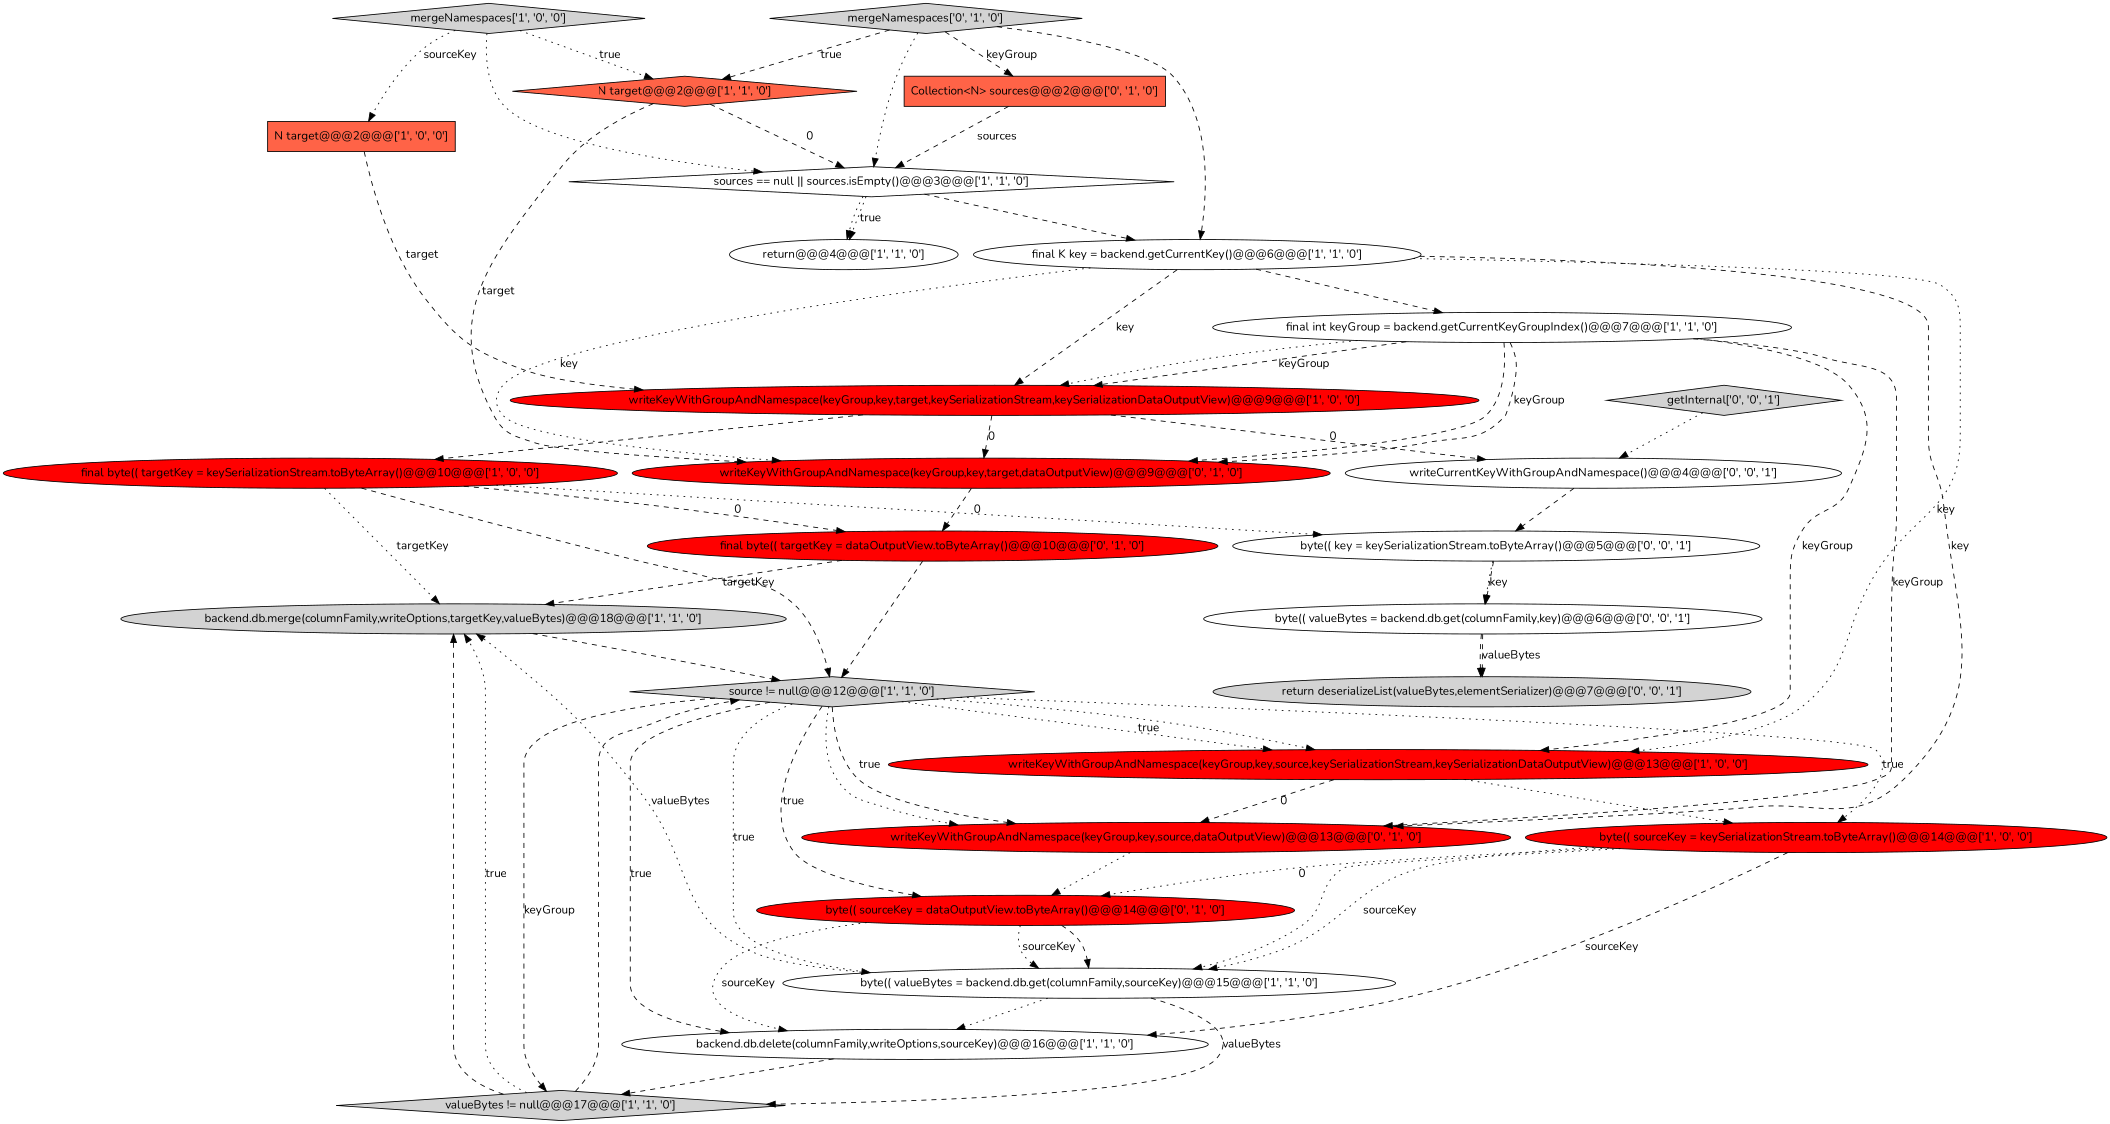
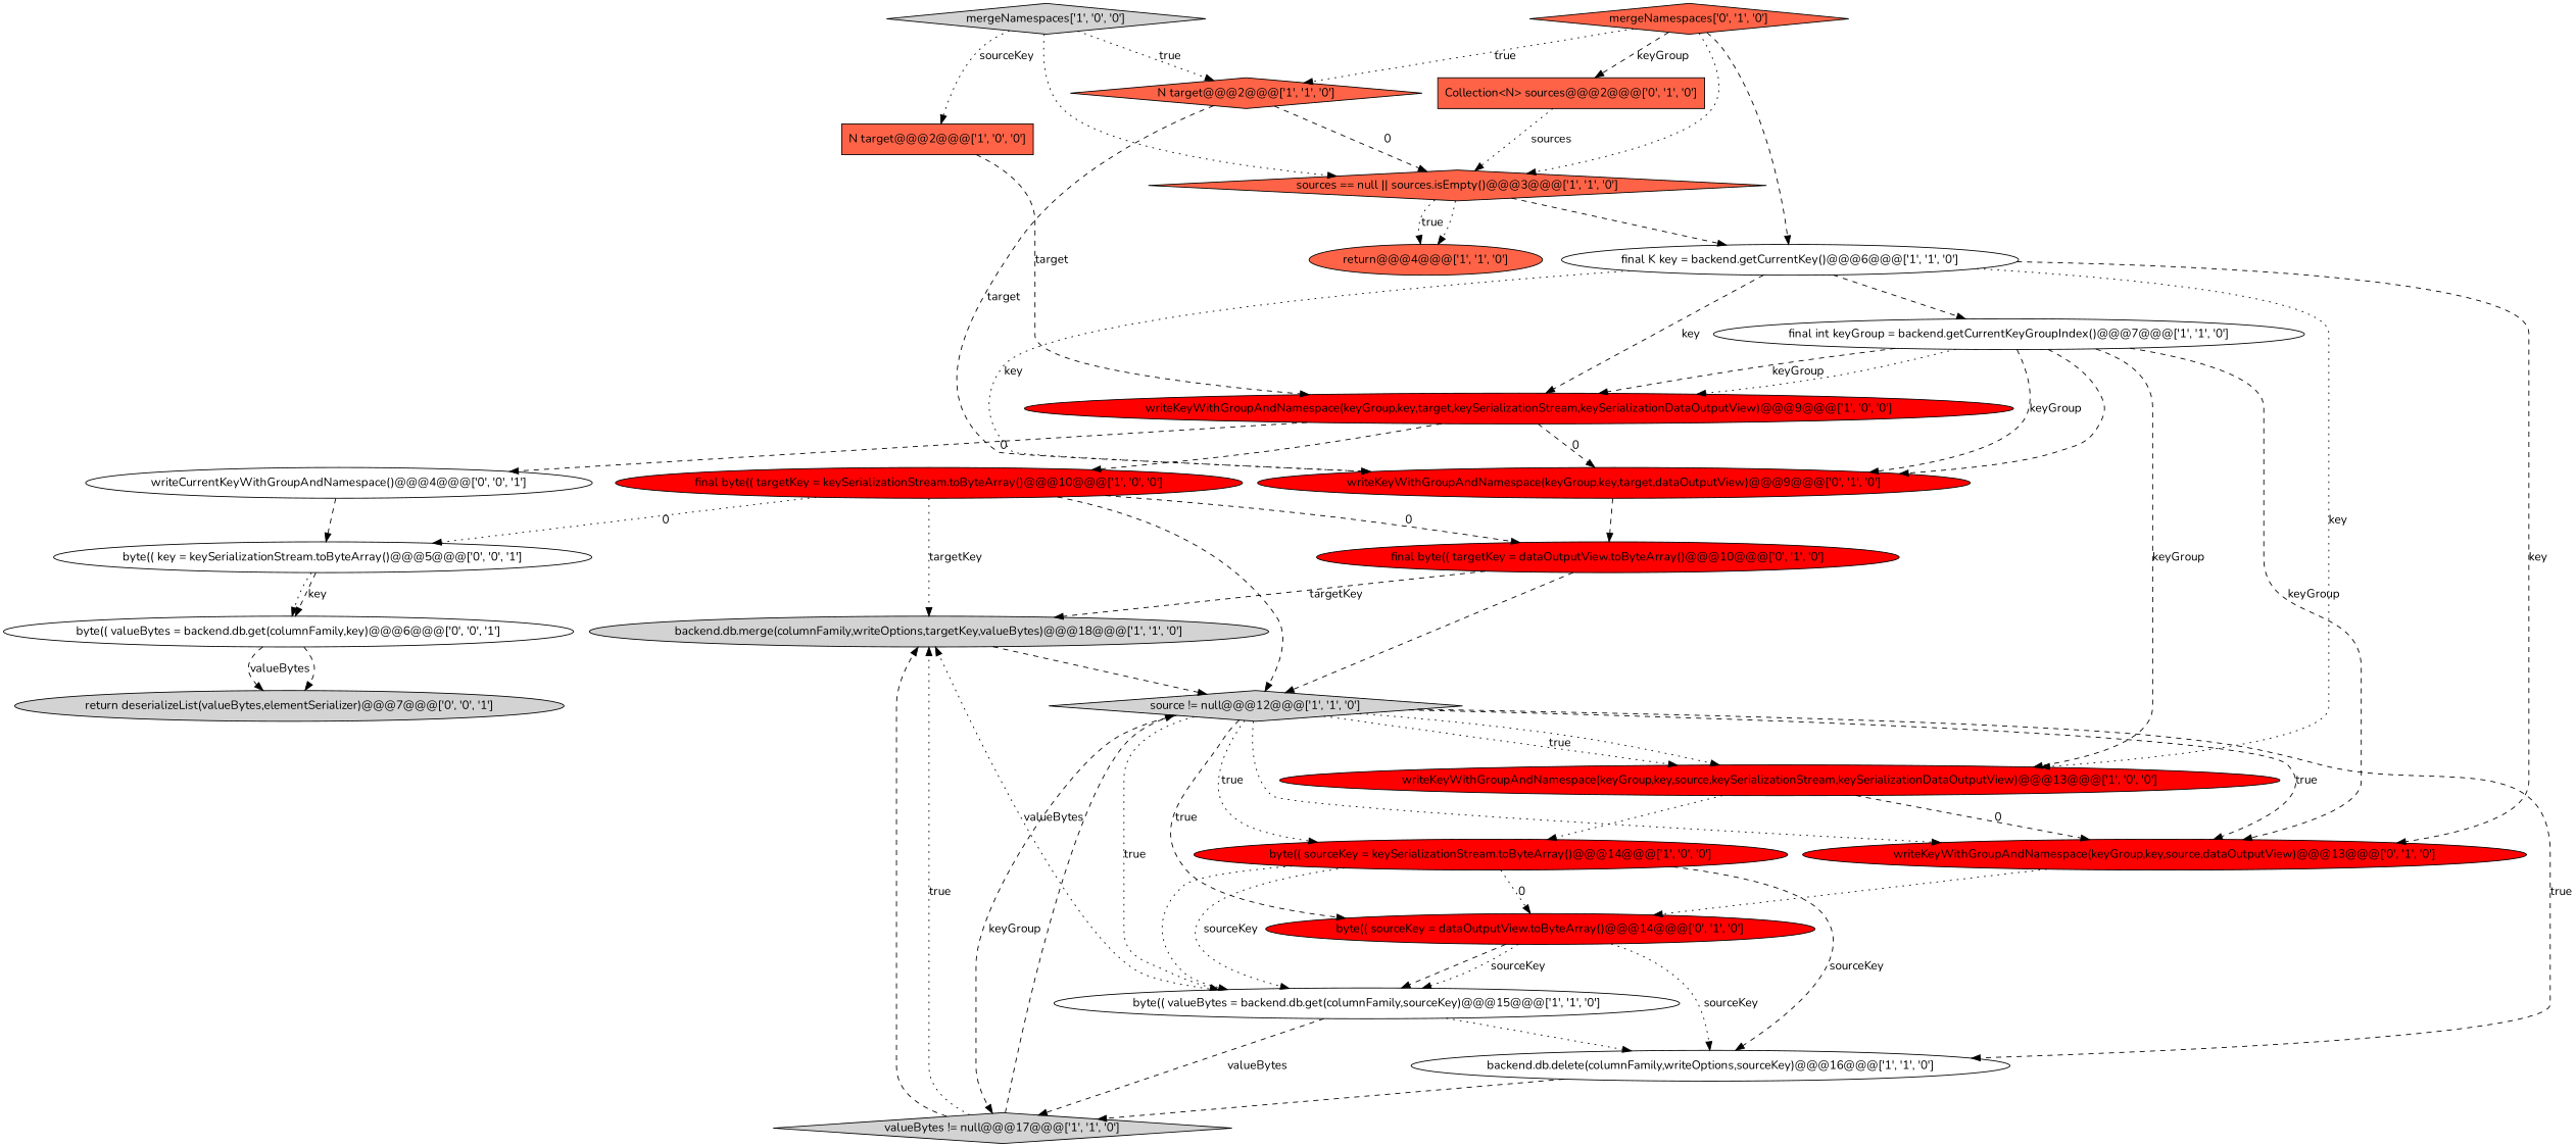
  digraph {
    fontname=Nunito
    node [fillcolor=white fontname=Nunito shape=ellipse style=filled]
    edge [fontname=Nunito style=dashed]
    n1 [fillcolor=lightgray label="mergeNamespaces['1', '0', '0']" shape=diamond]
-   n2 [label="sources == null || sources.isEmpty()@@@3@@@['1', '1', '0']" shape=diamond]
+   n2 [fillcolor=tomato label="sources == null || sources.isEmpty()@@@3@@@['1', '1', '0']" shape=diamond]
    n3 [fillcolor=tomato label="N target@@@2@@@['1', '1', '0']" shape=diamond]
    n4 [fillcolor=tomato label="N target@@@2@@@['1', '0', '0']" shape=box]
-   n5 [label="return@@@4@@@['1', '1', '0']"]
+   n5 [fillcolor=tomato label="return@@@4@@@['1', '1', '0']"]
    n6 [label="final K key = backend.getCurrentKey()@@@6@@@['1', '1', '0']"]
    n7 [fillcolor=red label="writeKeyWithGroupAndNamespace(keyGroup,key,target,dataOutputView)@@@9@@@['0', '1', '0']"]
    n8 [fillcolor=red label="writeKeyWithGroupAndNamespace(keyGroup,key,target,keySerializationStream,keySerializationDataOutputView)@@@9@@@['1', '0', '0']"]
    n9 [fillcolor=tomato label="Collection<N> sources@@@2@@@['0', '1', '0']" shape=box]
    n10 [label="final int keyGroup = backend.getCurrentKeyGroupIndex()@@@7@@@['1', '1', '0']"]
    n11 [fillcolor=red label="writeKeyWithGroupAndNamespace(keyGroup,key,source,keySerializationStream,keySerializationDataOutputView)@@@13@@@['1', '0', '0']"]
    n12 [fillcolor=red label="writeKeyWithGroupAndNamespace(keyGroup,key,source,dataOutputView)@@@13@@@['0', '1', '0']"]
    n13 [fillcolor=red label="byte(( sourceKey = keySerializationStream.toByteArray()@@@14@@@['1', '0', '0']"]
    n14 [label="byte(( valueBytes = backend.db.get(columnFamily,sourceKey)@@@15@@@['1', '1', '0']"]
    n15 [fillcolor=red label="byte(( sourceKey = dataOutputView.toByteArray()@@@14@@@['0', '1', '0']"]
    n16 [label="backend.db.delete(columnFamily,writeOptions,sourceKey)@@@16@@@['1', '1', '0']"]
    n17 [fillcolor=lightgray label="backend.db.merge(columnFamily,writeOptions,targetKey,valueBytes)@@@18@@@['1', '1', '0']"]
    n18 [fillcolor=lightgray label="valueBytes != null@@@17@@@['1', '1', '0']" shape=diamond]
    n19 [fillcolor=lightgray label="source != null@@@12@@@['1', '1', '0']" shape=diamond]
    n20 [fillcolor=red label="final byte(( targetKey = dataOutputView.toByteArray()@@@10@@@['0', '1', '0']"]
    n21 [label="writeCurrentKeyWithGroupAndNamespace()@@@4@@@['0', '0', '1']"]
    n22 [fillcolor=red label="final byte(( targetKey = keySerializationStream.toByteArray()@@@10@@@['1', '0', '0']"]
    n23 [label="byte(( key = keySerializationStream.toByteArray()@@@5@@@['0', '0', '1']"]
    n24 [label="byte(( valueBytes = backend.db.get(columnFamily,key)@@@6@@@['0', '0', '1']"]
-   n25 [fillcolor=lightgray label="getInternal['0', '0', '1']" shape=diamond]
    n26 [fillcolor=lightgray label="return deserializeList(valueBytes,elementSerializer)@@@7@@@['0', '0', '1']"]
-   n27 [fillcolor=lightgray label="mergeNamespaces['0', '1', '0']" shape=diamond]
+   n27 [fillcolor=tomato label="mergeNamespaces['0', '1', '0']" shape=diamond]
    n1 -> n2 [style=dotted]
    n1 -> n3 [label=true style=dotted]
    n1 -> n4 [label=sourceKey style=dotted]
    n2 -> n5 [style=dotted]
    n2 -> n5 [label=true style=dotted]
    n2 -> n6
    n3 -> n2 [label=0]
    n3 -> n7 [label=target]
    n4 -> n8 [label=target]
    n6 -> n7 [label=key style=dotted]
    n6 -> n8 [label=key]
    n6 -> n10
    n6 -> n11 [label=key style=dotted]
    n6 -> n12 [label=key]
    n7 -> n20
    n8 -> n7 [label=0]
    n8 -> n21 [label=0]
    n8 -> n22
-   n9 -> n2 [label=sources]
+   n9 -> n2 [label=sources style=dotted]
    n10 -> n7
    n10 -> n7 [label=keyGroup]
    n10 -> n8 [label=keyGroup]
    n10 -> n8 [style=dotted]
    n10 -> n11 [label=keyGroup]
    n10 -> n12 [label=keyGroup]
    n11 -> n12 [label=0]
    n11 -> n13 [style=dotted]
    n12 -> n15 [style=dotted]
    n13 -> n14 [style=dotted]
    n13 -> n14 [label=sourceKey style=dotted]
    n13 -> n15 [label=0 style=dotted]
    n13 -> n16 [label=sourceKey]
    n14 -> n16 [style=dotted]
    n14 -> n17 [label=valueBytes style=dotted]
    n14 -> n18 [label=valueBytes]
    n15 -> n14
    n15 -> n14 [label=sourceKey style=dotted]
    n15 -> n16 [label=sourceKey style=dotted]
    n16 -> n18
    n17 -> n19
    n18 -> n17
    n18 -> n17 [label=true style=dotted]
    n18 -> n19
    n19 -> n11 [label=true style=dotted]
    n19 -> n11 [style=dotted]
    n19 -> n12 [label=true]
    n19 -> n12 [style=dotted]
    n19 -> n13 [label=true style=dotted]
    n19 -> n14 [label=true style=dotted]
    n19 -> n15 [label=true]
    n19 -> n16 [label=true]
    n19 -> n18 [label=keyGroup]
    n20 -> n17 [label=targetKey]
    n20 -> n19
    n21 -> n23
    n22 -> n17 [label=targetKey style=dotted]
    n22 -> n19
    n22 -> n20 [label=0]
    n22 -> n23 [label=0 style=dotted]
    n23 -> n24 [label=key]
    n23 -> n24 [style=dotted]
    n24 -> n26
    n24 -> n26 [label=valueBytes]
-   n25 -> n21 [style=dotted]
    n27 -> n2 [style=dotted]
-   n27 -> n3 [label=true]
+   n27 -> n3 [label=true style=dotted]
    n27 -> n6
    n27 -> n9 [label=keyGroup]
  }
